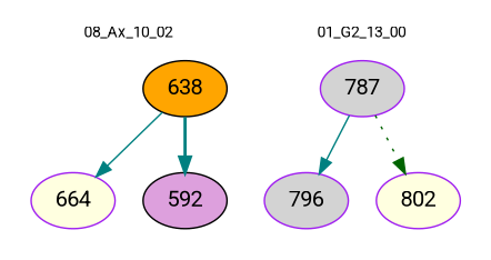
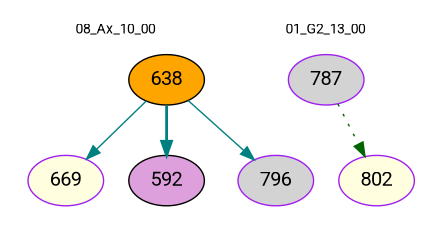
  digraph {
    fontname=Roboto
    node [color=purple fillcolor=lightyellow fontname=Roboto style=filled]
    edge [color=teal fontname=Roboto style=solid]
    n1 [color=black fillcolor=orange label=638]
-   n2 [label=664]
+   n2 [label=669]
    n3 [color=black fillcolor=plum label=592]
    n4 [fillcolor=lightgrey label=787]
    n5 [fillcolor=lightgrey label=796]
    n6 [label=802]
    subgraph cluster_1 {
      color=white
      fontsize=10
-     label="08_Ax_10_02"
+     label="08_Ax_10_00"
      n1
      n2
      n3
    }
    subgraph cluster_2 {
      color=white
      fontsize=10
      label="01_G2_13_00"
      n4
      n5
      n6
    }
    n1 -> n2
    n1 -> n3 [style=bold]
-   n4 -> n5
+   n1 -> n5
    n4 -> n6 [color=darkgreen style=dotted]
  }
